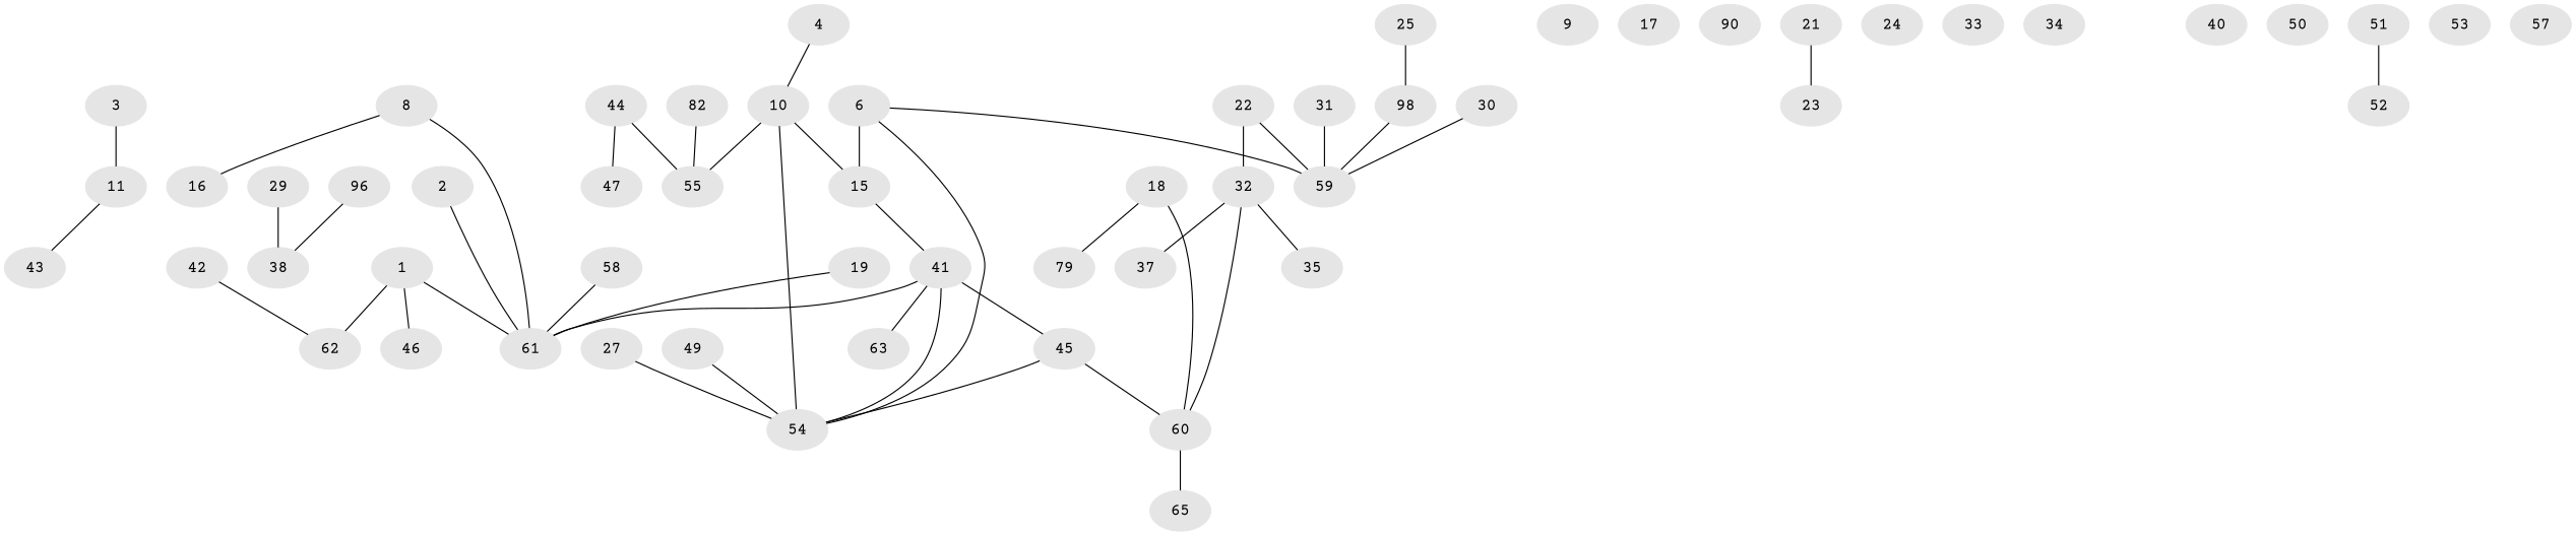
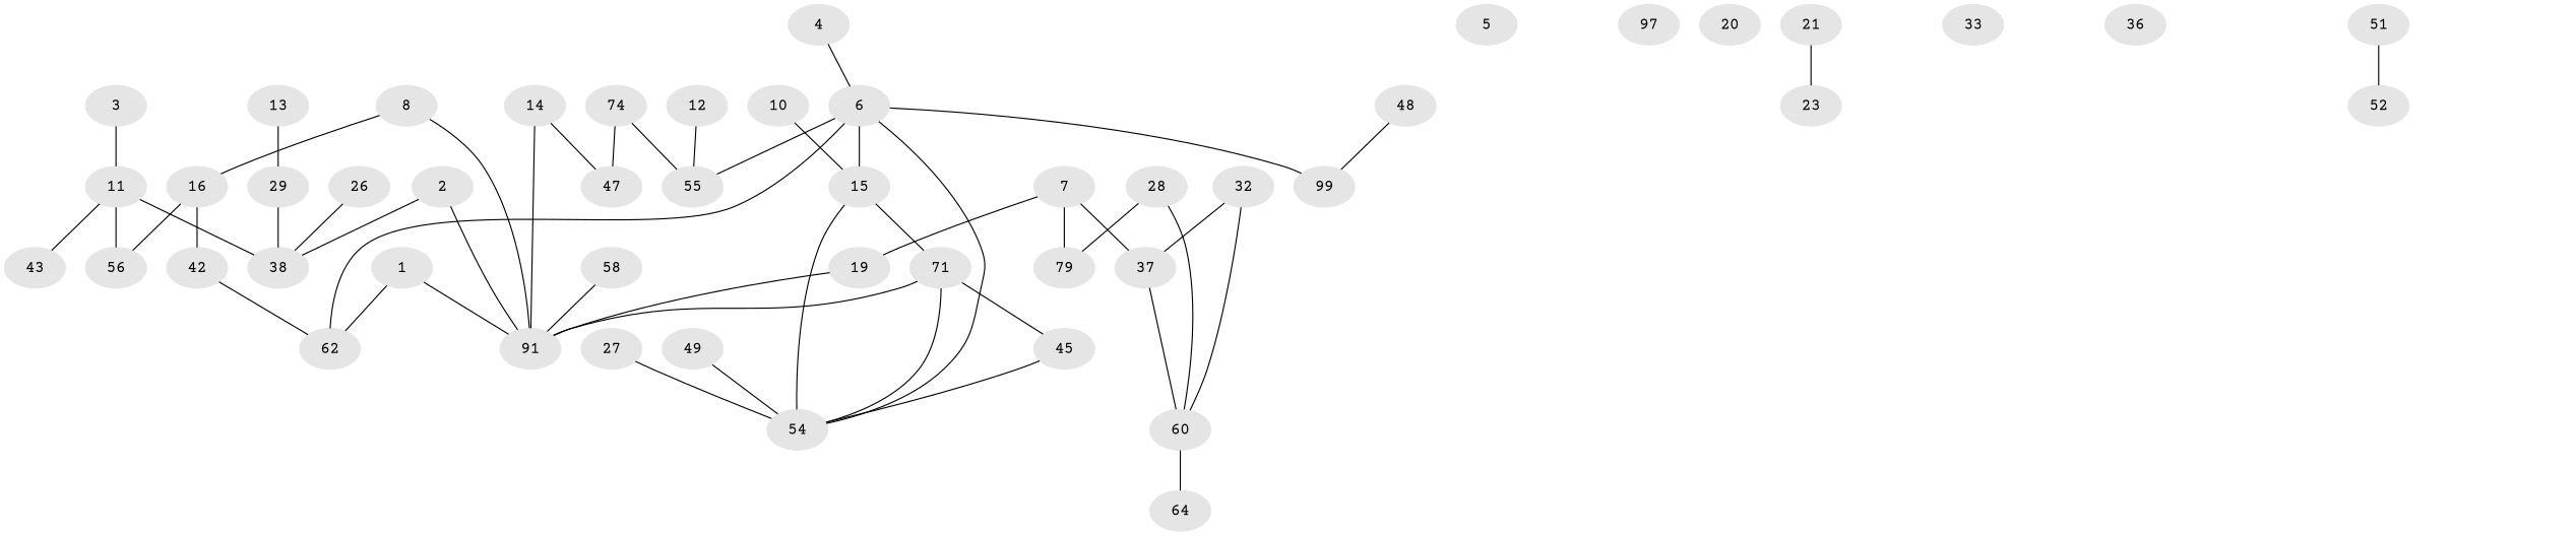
  graph {
    fontname="Courier Prime"
    node [color=gray90 fontname="Courier Prime" style=filled]
    edge [fontname="Courier Prime"]
    1
-   46
-   61
+   61 [label=91]
    62
    2
    38
    3
    11
    43
+   56
    4
    6
    15
    54
    55
-   59
-   41
+   59 [label=99]
+   5
+   41 [label=71]
+   7
    19
    37
    n22 [label=79]
    8
    16
    42
-   9
    10
-   12 [label=82]
+   12
+   13
    29
+   14
    47
    45
-   63
-   17
-   31
-   20 [label=90]
+   17 [label=97]
+   20
    21
    23
-   22
    32
    60
-   35
-   24
-   25
-   48 [label=98]
-   26 [label=96]
+   48
+   26
    27
-   28 [label=18]
-   64 [label=65]
-   30
+   28
+   64
    33
-   34
-   40
-   44
+   36
+   44 [label=74]
    49
-   50
    51
    52
-   53
-   57
    58
-   1 -- 46
    1 -- 61
    1 -- 62
    2 -- 61
+   2 -- 38
    3 -- 11
+   11 -- 38
    11 -- 43
-   4 -- 10
+   11 -- 56
+   4 -- 6
+   6 -- 62
    6 -- 15
    6 -- 54
-   10 -- 55
+   6 -- 55
    6 -- 59
-   10 -- 54
+   15 -- 54
    15 -- 41
    41 -- 61
    41 -- 54
    41 -- 45
-   41 -- 63
+   7 -- 19
+   7 -- 37
+   7 -- n22
    19 -- 61
    8 -- 61
    8 -- 16
+   16 -- 56
+   16 -- 42
    42 -- 62
    10 -- 15
    12 -- 55
+   13 -- 29
    29 -- 38
+   14 -- 61
+   14 -- 47
    45 -- 54
-   45 -- 60
-   31 -- 59
+   37 -- 60
    21 -- 23
-   22 -- 59
-   22 -- 32
    32 -- 37
    32 -- 60
-   32 -- 35
    60 -- 64
-   25 -- 48
    48 -- 59
    26 -- 38
    27 -- 54
    28 -- n22
    28 -- 60
-   30 -- 59
    44 -- 55
    44 -- 47
    49 -- 54
    51 -- 52
    58 -- 61
  }
